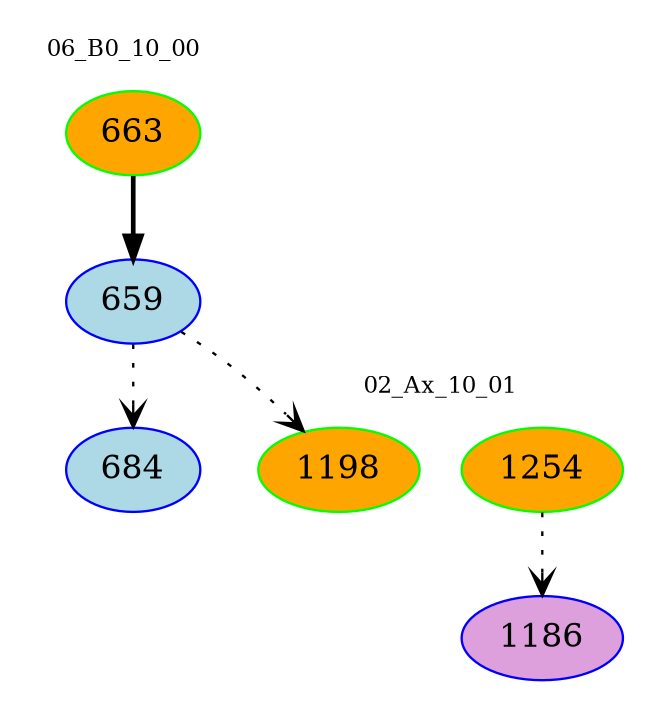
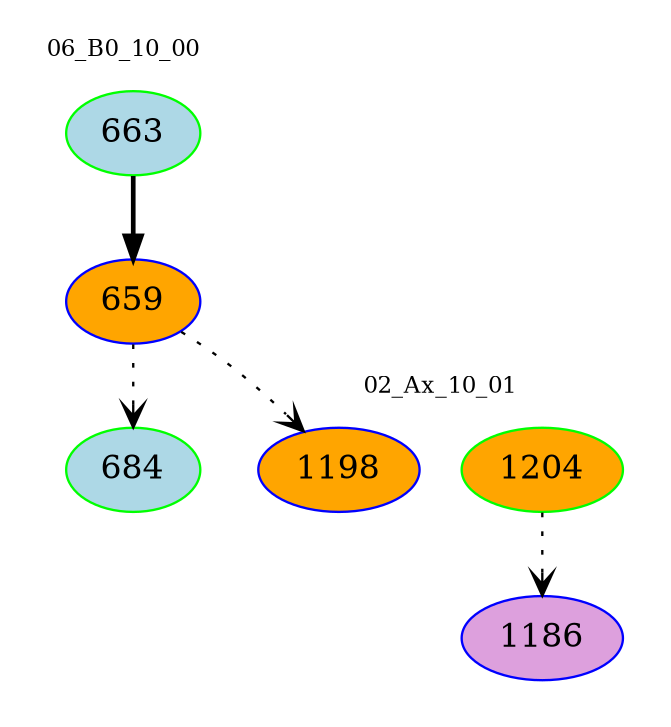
  digraph {
    node [color=blue fillcolor=orange style=filled]
    edge [arrowhead=vee color=black style=dotted]
-   n1 [color=green label=1254]
+   n1 [color=green label=1204]
    n2 [fillcolor=plum label=1186]
-   n3 [color=green label=1198]
-   n4 [color=green label=663]
-   n5 [fillcolor=lightblue label=659]
-   n6 [fillcolor=lightblue label=684]
+   n3 [label=1198]
+   n4 [color=green fillcolor=lightblue label=663]
+   n5 [label=659]
+   n6 [color=green fillcolor=lightblue label=684]
    subgraph cluster_1 {
      color=white
      fontsize=10
      label="02_Ax_10_01"
      n1
      n2
      n3
    }
    subgraph cluster_2 {
      color=white
      fontsize=10
      label="06_B0_10_00"
      n4
      n5
      n6
    }
    n1 -> n2
    n4 -> n5 [arrowhead=normal style=bold]
    n5 -> n3
    n5 -> n6
  }
